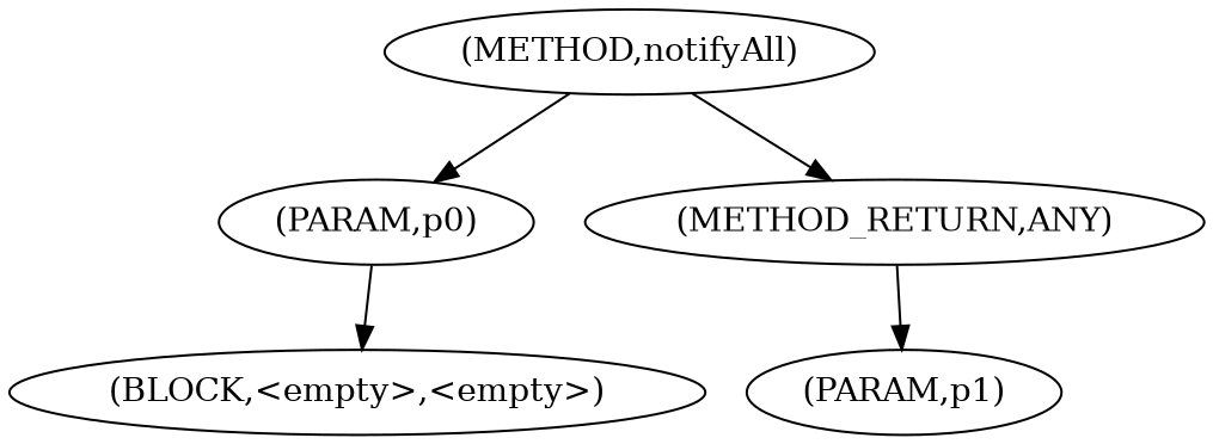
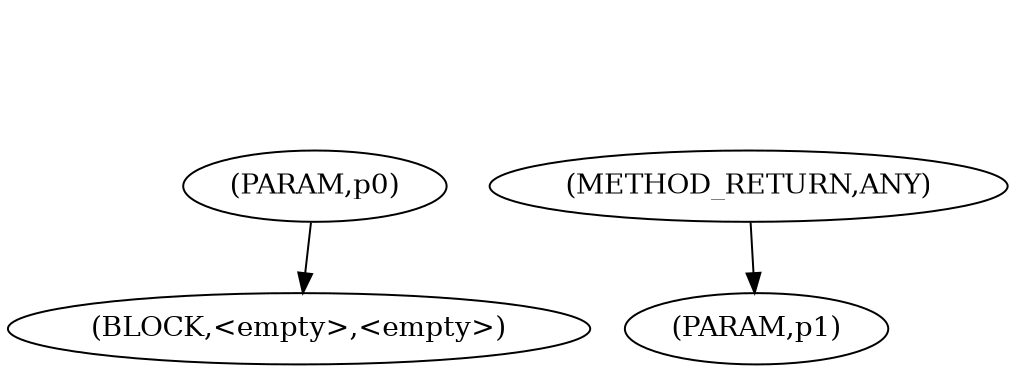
  digraph {
-   n1 [label=<(METHOD,notifyAll)>]
    n2 [label=<(PARAM,p0)>]
    n3 [label=<(METHOD_RETURN,ANY)>]
    n4 [label=<(BLOCK,&lt;empty&gt;,&lt;empty&gt;)>]
    n5 [label=<(PARAM,p1)>]
-   n1 -> n2
-   n1 -> n3
    n2 -> n4
    n3 -> n5
  }
